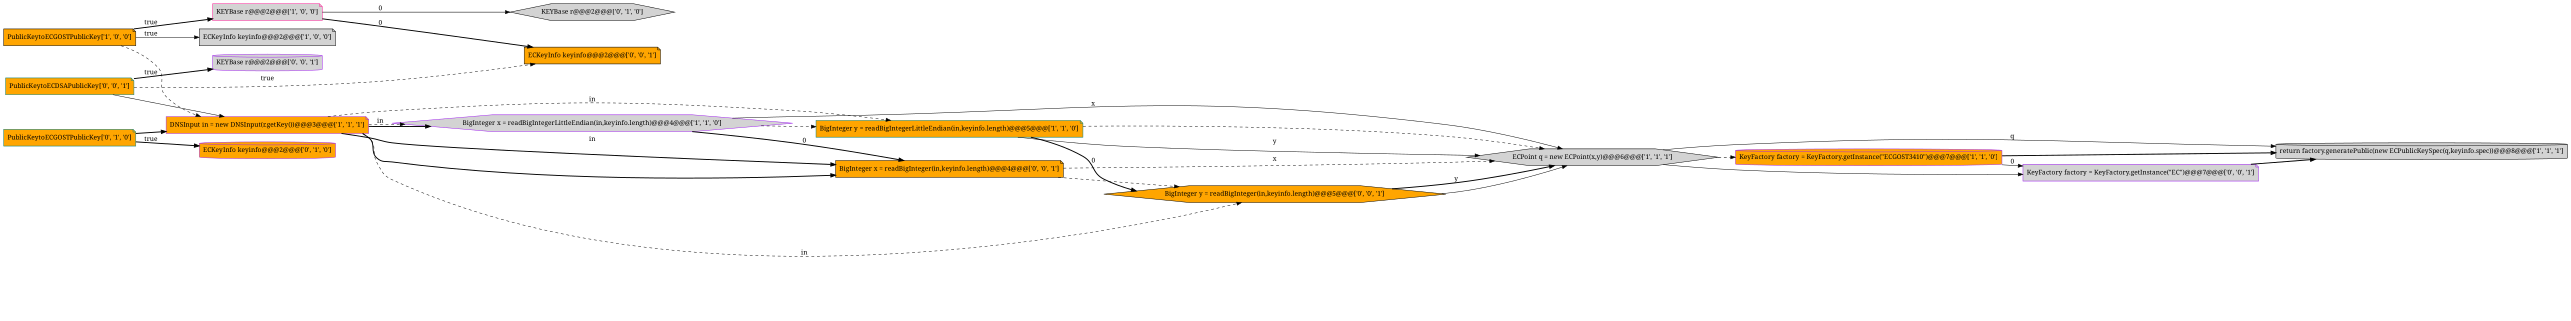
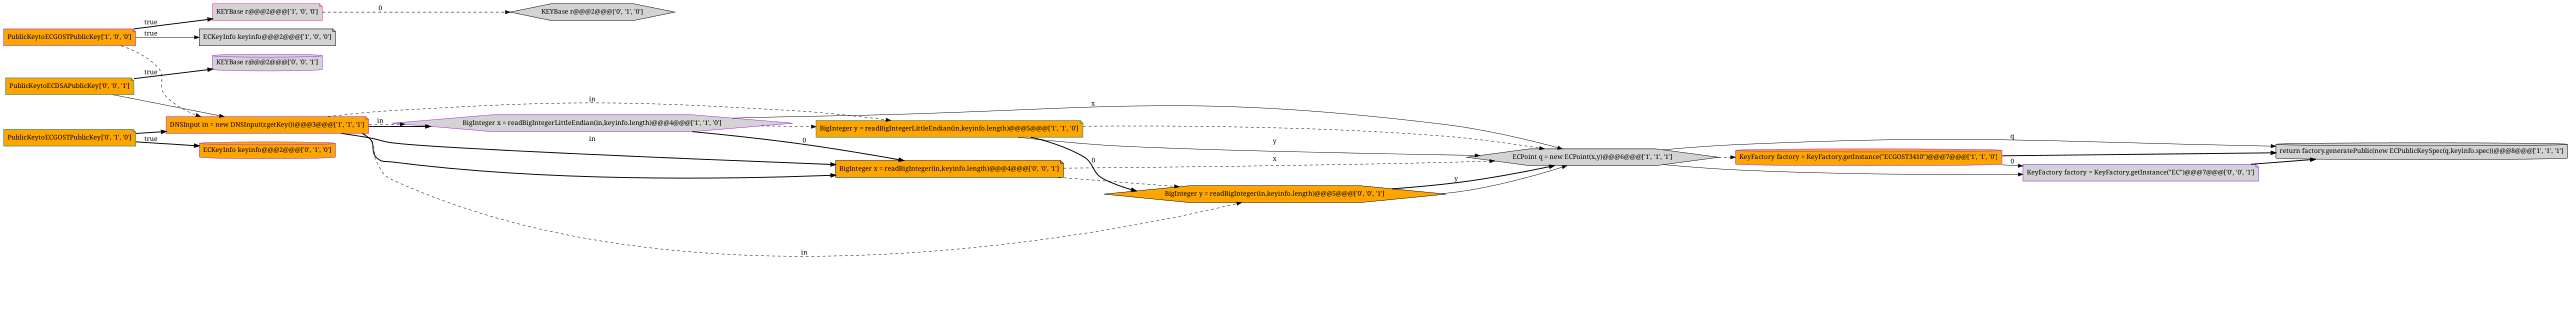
  digraph {
    fontname="Noto Serif"
    rankdir=LR
    node [color=black fillcolor=orange fontname="Noto Serif" shape=note style=filled]
    edge [fontname="Noto Serif" style=bold]
    n1 [fillcolor=lightgrey label="ECKeyInfo keyinfo@@@2@@@['1', '0', '0']"]
    n2 [label="BigInteger x = readBigInteger(in,keyinfo.length)@@@4@@@['0', '0', '1']"]
    n3 [label="BigInteger y = readBigInteger(in,keyinfo.length)@@@5@@@['0', '0', '1']" shape=hexagon]
    n4 [fillcolor=lightgrey label="ECPoint q = new ECPoint(x,y)@@@6@@@['1', '1', '1']" shape=hexagon]
    n5 [color=purple label="KeyFactory factory = KeyFactory.getInstance(\"ECGOST3410\")@@@7@@@['1', '1', '0']" shape=cylinder]
    n6 [fillcolor=lightgrey label="return factory.generatePublic(new ECPublicKeySpec(q,keyinfo.spec))@@@8@@@['1', '1', '1']" shape=cylinder]
    n7 [color=purple fillcolor=lightgrey label="KeyFactory factory = KeyFactory.getInstance(\"EC\")@@@7@@@['0', '0', '1']"]
    n8 [color=purple label="DNSInput in = new DNSInput(r.getKey())@@@3@@@['1', '1', '1']"]
    n9 [color=teal label="BigInteger y = readBigIntegerLittleEndian(in,keyinfo.length)@@@5@@@['1', '1', '0']"]
    n10 [color=purple fillcolor=lightgrey label="BigInteger x = readBigIntegerLittleEndian(in,keyinfo.length)@@@4@@@['1', '1', '0']" shape=hexagon]
-   n11 [label="PublicKeytoECGOSTPublicKey['1', '0', '0']"]
+   n11 [color=purple label="PublicKeytoECGOSTPublicKey['1', '0', '0']"]
    n12 [color=deeppink fillcolor=lightgrey label="KEYBase r@@@2@@@['1', '0', '0']"]
    n13 [fillcolor=lightgrey label="KEYBase r@@@2@@@['0', '1', '0']" shape=hexagon]
-   n14 [label="ECKeyInfo keyinfo@@@2@@@['0', '0', '1']"]
    n15 [color=teal label="PublicKeytoECDSAPublicKey['0', '0', '1']"]
    n16 [color=purple fillcolor=lightgrey label="KEYBase r@@@2@@@['0', '0', '1']" shape=cylinder]
    n17 [color=teal label="PublicKeytoECGOSTPublicKey['0', '1', '0']"]
    n18 [color=purple label="ECKeyInfo keyinfo@@@2@@@['0', '1', '0']" shape=cylinder]
    n2 -> n3 [style=dashed]
    n2 -> n4 [label=x style=dashed]
    n3 -> n4 [style=solid]
    n3 -> n4 [label=y]
    n4 -> n5 [style=dashed]
    n4 -> n6 [label=q style=solid]
    n4 -> n7 [style=solid]
    n5 -> n6
    n5 -> n7 [label=0 style=solid]
    n7 -> n6
    n8 -> n2
    n8 -> n2 [label=in]
    n8 -> n3 [label=in style=dashed]
    n8 -> n9 [label=in style=dashed]
    n8 -> n10 [label=in style=dashed]
    n8 -> n10
    n9 -> n3 [label=0]
    n9 -> n4 [style=dashed]
    n9 -> n4 [label=y style=solid]
    n10 -> n2 [label=0]
    n10 -> n4 [label=x style=solid]
    n10 -> n9 [style=dashed]
    n11 -> n1 [label=true style=solid]
    n11 -> n8 [style=dashed]
    n11 -> n12 [label=true]
-   n12 -> n13 [label=0 style=solid]
-   n12 -> n14 [label=0]
+   n12 -> n13 [label=0 style=dashed]
    n15 -> n8 [style=solid]
-   n15 -> n14 [label=true style=dashed]
    n15 -> n16 [label=true]
    n17 -> n8
    n17 -> n18 [label=true]
  }
